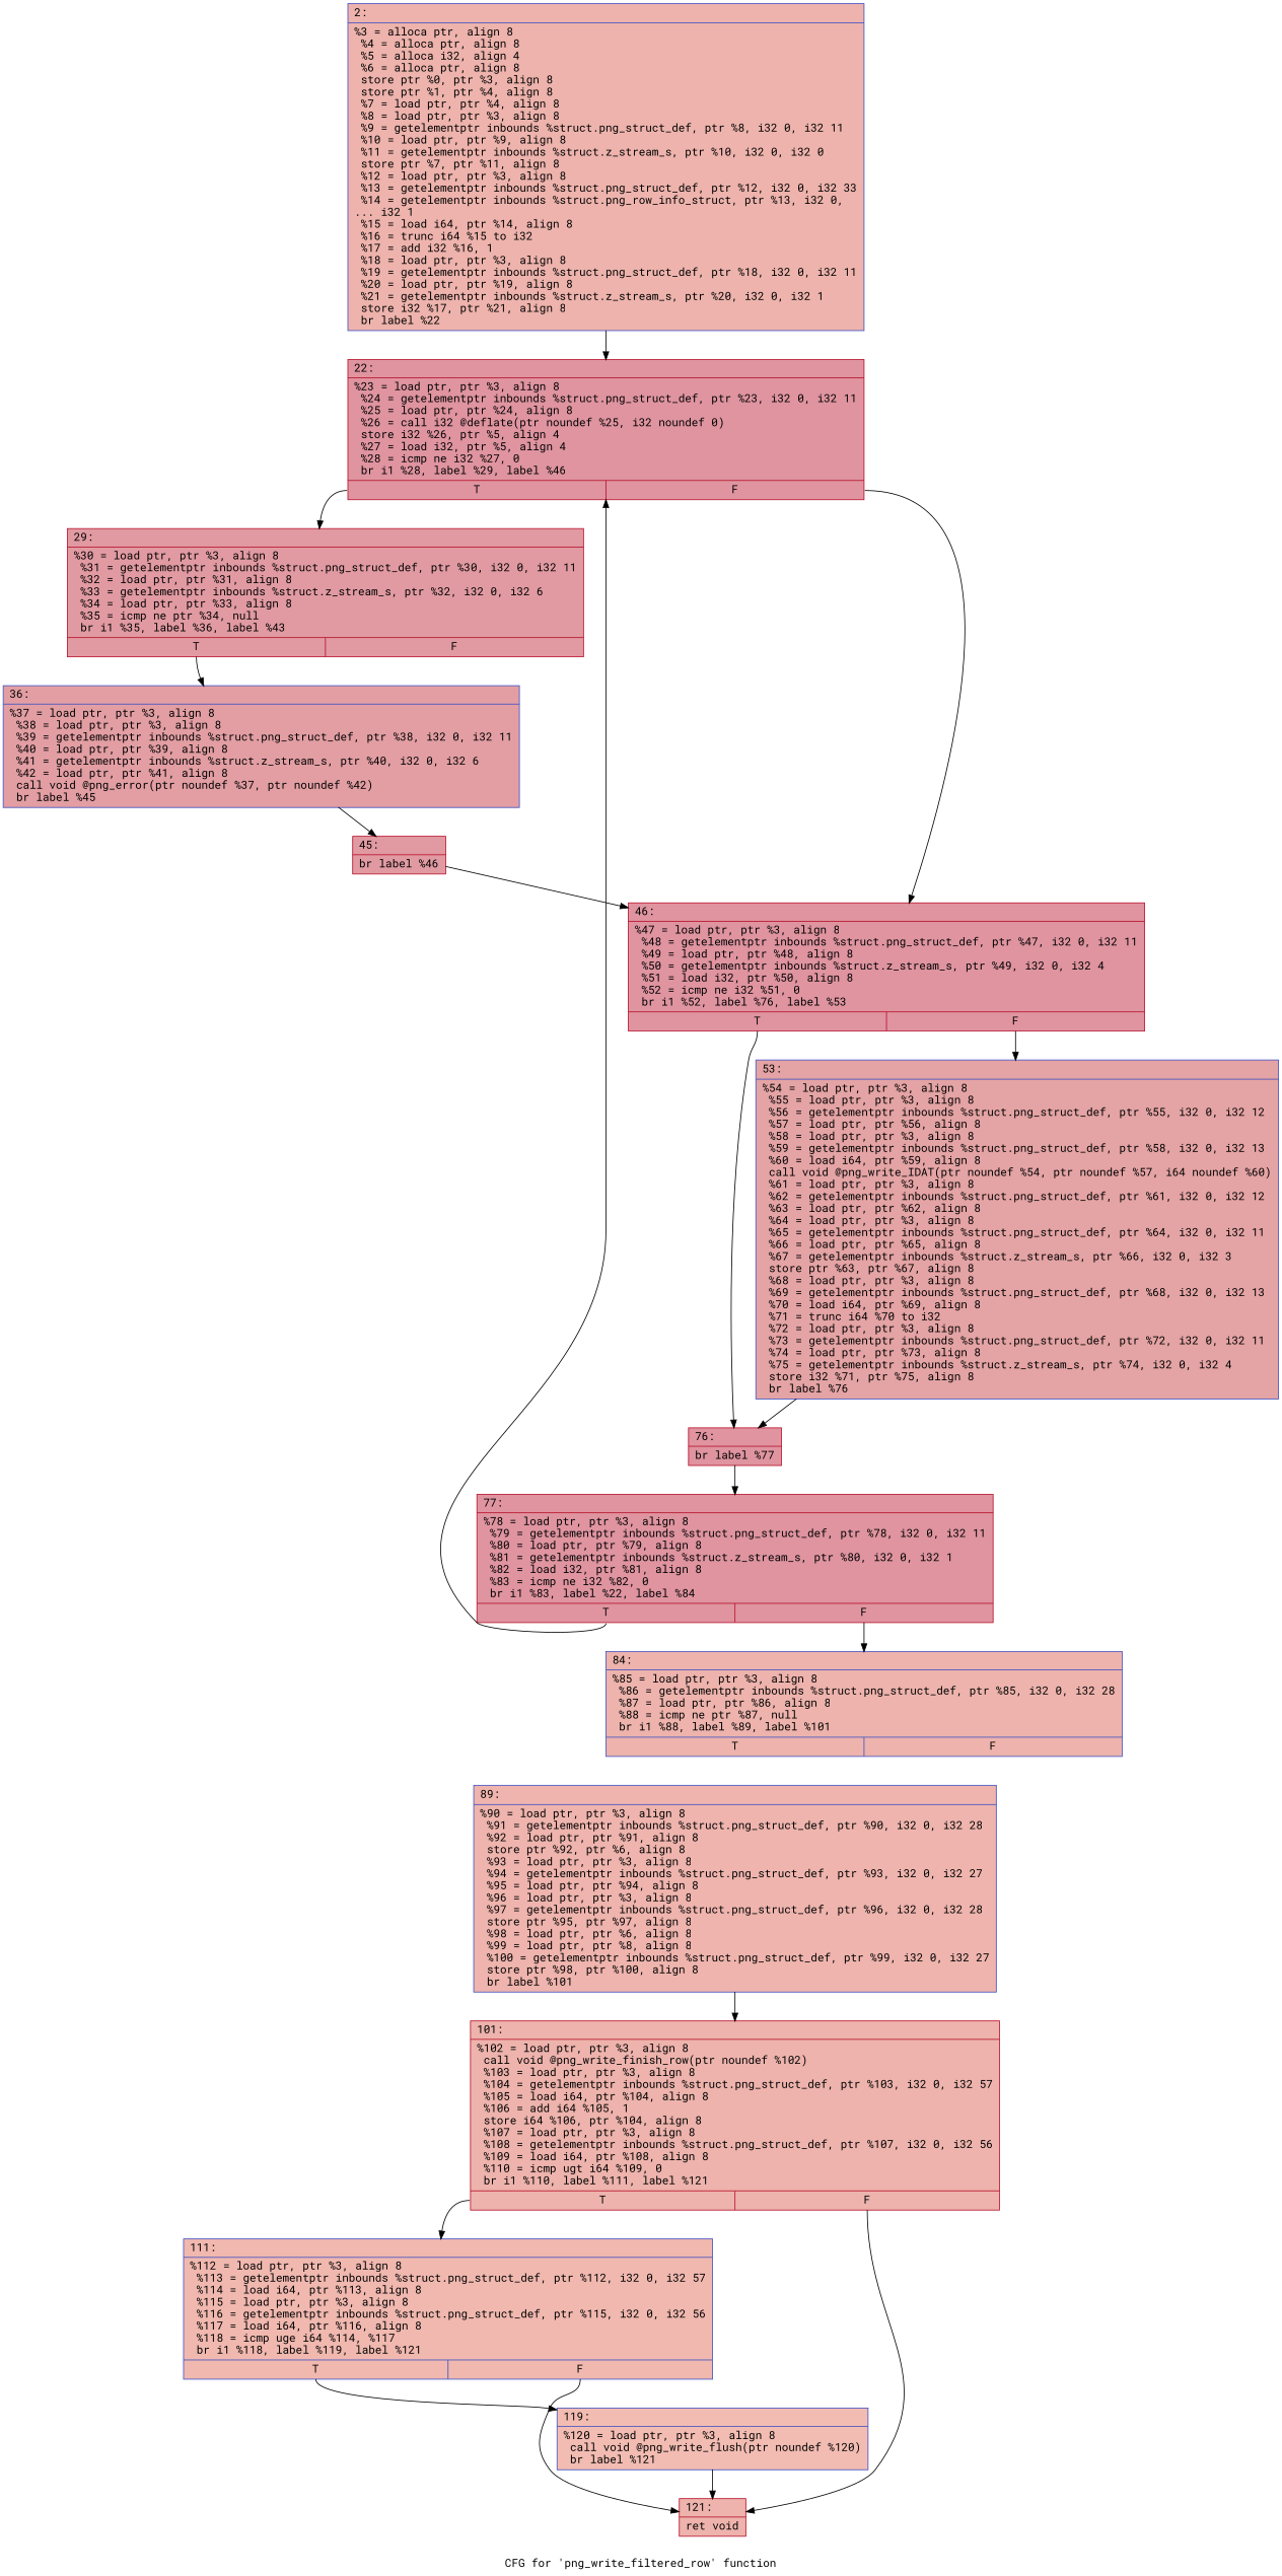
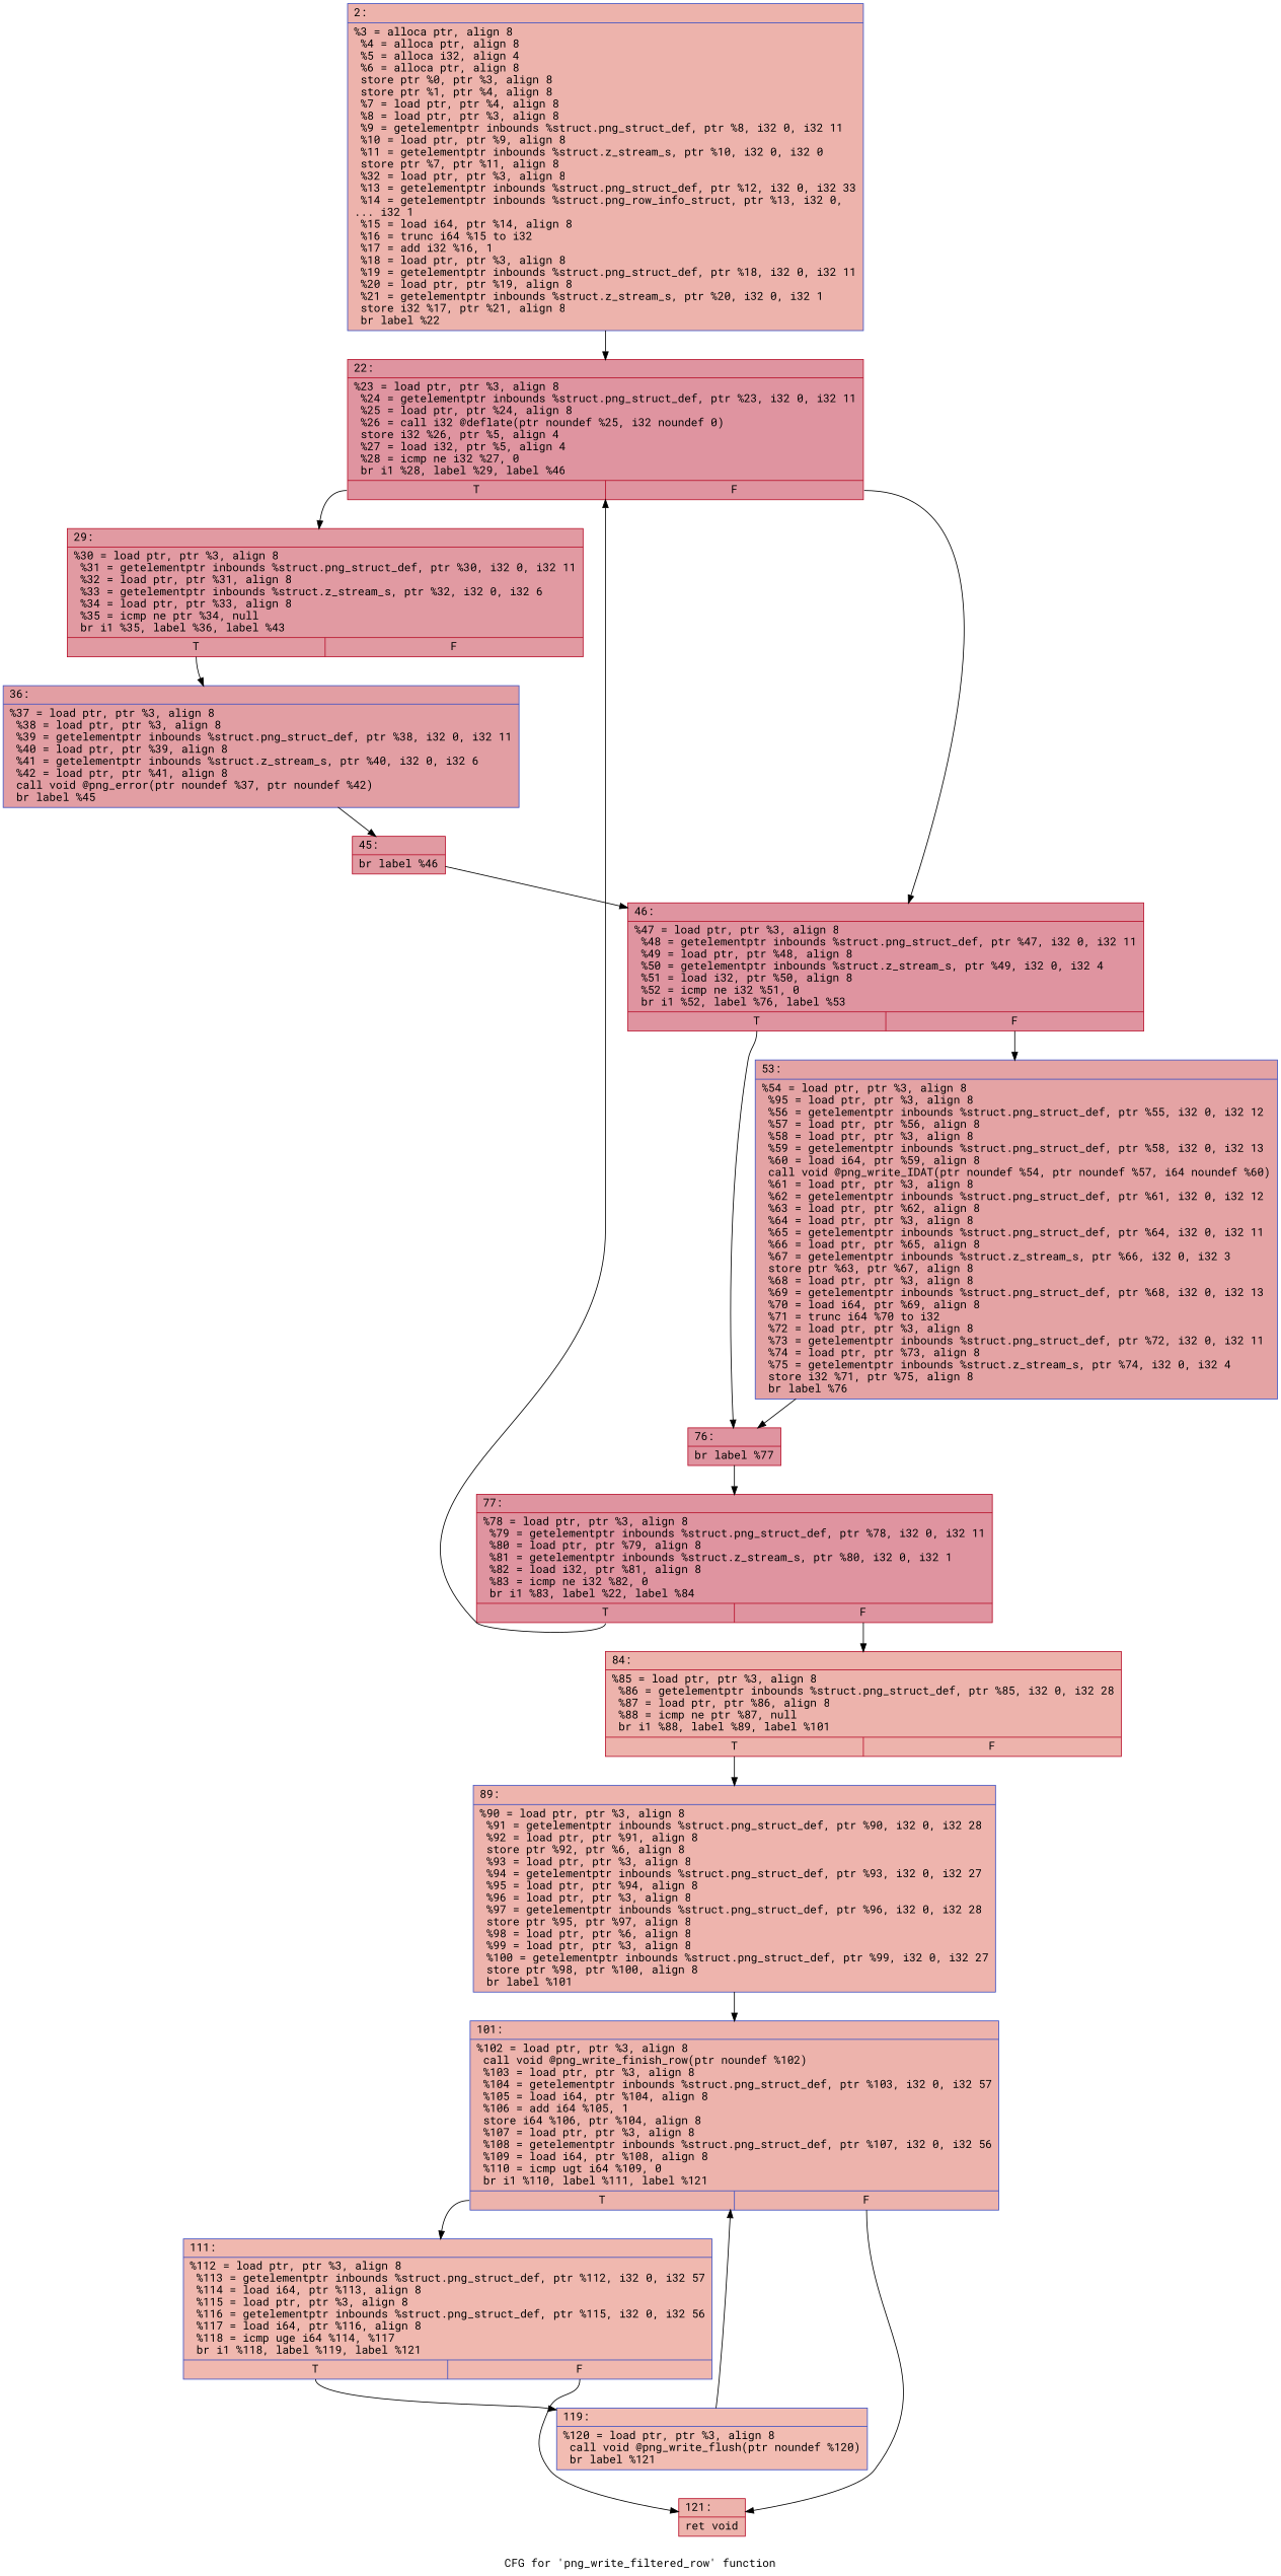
  digraph {
    fontname="Roboto Mono"
    label="CFG for 'png_write_filtered_row' function"
    node [color="#3d50c3ff" fillcolor="#d6524470" fontname="Roboto Mono" shape=record style=filled]
    edge [fontname="Roboto Mono"]
-   n1 [label="{2:\l|  %3 = alloca ptr, align 8\l  %4 = alloca ptr, align 8\l  %5 = alloca i32, align 4\l  %6 = alloca ptr, align 8\l  store ptr %0, ptr %3, align 8\l  store ptr %1, ptr %4, align 8\l  %7 = load ptr, ptr %4, align 8\l  %8 = load ptr, ptr %3, align 8\l  %9 = getelementptr inbounds %struct.png_struct_def, ptr %8, i32 0, i32 11\l  %10 = load ptr, ptr %9, align 8\l  %11 = getelementptr inbounds %struct.z_stream_s, ptr %10, i32 0, i32 0\l  store ptr %7, ptr %11, align 8\l  %12 = load ptr, ptr %3, align 8\l  %13 = getelementptr inbounds %struct.png_struct_def, ptr %12, i32 0, i32 33\l  %14 = getelementptr inbounds %struct.png_row_info_struct, ptr %13, i32 0,\l... i32 1\l  %15 = load i64, ptr %14, align 8\l  %16 = trunc i64 %15 to i32\l  %17 = add i32 %16, 1\l  %18 = load ptr, ptr %3, align 8\l  %19 = getelementptr inbounds %struct.png_struct_def, ptr %18, i32 0, i32 11\l  %20 = load ptr, ptr %19, align 8\l  %21 = getelementptr inbounds %struct.z_stream_s, ptr %20, i32 0, i32 1\l  store i32 %17, ptr %21, align 8\l  br label %22\l}"]
+   n1 [label="{2:\l|  %3 = alloca ptr, align 8\l  %4 = alloca ptr, align 8\l  %5 = alloca i32, align 4\l  %6 = alloca ptr, align 8\l  store ptr %0, ptr %3, align 8\l  store ptr %1, ptr %4, align 8\l  %7 = load ptr, ptr %4, align 8\l  %8 = load ptr, ptr %3, align 8\l  %9 = getelementptr inbounds %struct.png_struct_def, ptr %8, i32 0, i32 11\l  %10 = load ptr, ptr %9, align 8\l  %11 = getelementptr inbounds %struct.z_stream_s, ptr %10, i32 0, i32 0\l  store ptr %7, ptr %11, align 8\l  %32 = load ptr, ptr %3, align 8\l  %13 = getelementptr inbounds %struct.png_struct_def, ptr %12, i32 0, i32 33\l  %14 = getelementptr inbounds %struct.png_row_info_struct, ptr %13, i32 0,\l... i32 1\l  %15 = load i64, ptr %14, align 8\l  %16 = trunc i64 %15 to i32\l  %17 = add i32 %16, 1\l  %18 = load ptr, ptr %3, align 8\l  %19 = getelementptr inbounds %struct.png_struct_def, ptr %18, i32 0, i32 11\l  %20 = load ptr, ptr %19, align 8\l  %21 = getelementptr inbounds %struct.z_stream_s, ptr %20, i32 0, i32 1\l  store i32 %17, ptr %21, align 8\l  br label %22\l}"]
    n2 [color="#b70d28ff" fillcolor="#b70d2870" label="{22:\l|  %23 = load ptr, ptr %3, align 8\l  %24 = getelementptr inbounds %struct.png_struct_def, ptr %23, i32 0, i32 11\l  %25 = load ptr, ptr %24, align 8\l  %26 = call i32 @deflate(ptr noundef %25, i32 noundef 0)\l  store i32 %26, ptr %5, align 4\l  %27 = load i32, ptr %5, align 4\l  %28 = icmp ne i32 %27, 0\l  br i1 %28, label %29, label %46\l|{<s0>T|<s1>F}}"]
    n3 [color="#b70d28ff" fillcolor="#bb1b2c70" label="{29:\l|  %30 = load ptr, ptr %3, align 8\l  %31 = getelementptr inbounds %struct.png_struct_def, ptr %30, i32 0, i32 11\l  %32 = load ptr, ptr %31, align 8\l  %33 = getelementptr inbounds %struct.z_stream_s, ptr %32, i32 0, i32 6\l  %34 = load ptr, ptr %33, align 8\l  %35 = icmp ne ptr %34, null\l  br i1 %35, label %36, label %43\l|{<s0>T|<s1>F}}"]
    n4 [color="#b70d28ff" fillcolor="#b70d2870" label="{46:\l|  %47 = load ptr, ptr %3, align 8\l  %48 = getelementptr inbounds %struct.png_struct_def, ptr %47, i32 0, i32 11\l  %49 = load ptr, ptr %48, align 8\l  %50 = getelementptr inbounds %struct.z_stream_s, ptr %49, i32 0, i32 4\l  %51 = load i32, ptr %50, align 8\l  %52 = icmp ne i32 %51, 0\l  br i1 %52, label %76, label %53\l|{<s0>T|<s1>F}}"]
    n5 [fillcolor="#be242e70" label="{36:\l|  %37 = load ptr, ptr %3, align 8\l  %38 = load ptr, ptr %3, align 8\l  %39 = getelementptr inbounds %struct.png_struct_def, ptr %38, i32 0, i32 11\l  %40 = load ptr, ptr %39, align 8\l  %41 = getelementptr inbounds %struct.z_stream_s, ptr %40, i32 0, i32 6\l  %42 = load ptr, ptr %41, align 8\l  call void @png_error(ptr noundef %37, ptr noundef %42)\l  br label %45\l}"]
    n6 [color="#b70d28ff" fillcolor="#b70d2870" label="{76:\l|  br label %77\l}"]
-   n7 [fillcolor="#c32e3170" label="{53:\l|  %54 = load ptr, ptr %3, align 8\l  %55 = load ptr, ptr %3, align 8\l  %56 = getelementptr inbounds %struct.png_struct_def, ptr %55, i32 0, i32 12\l  %57 = load ptr, ptr %56, align 8\l  %58 = load ptr, ptr %3, align 8\l  %59 = getelementptr inbounds %struct.png_struct_def, ptr %58, i32 0, i32 13\l  %60 = load i64, ptr %59, align 8\l  call void @png_write_IDAT(ptr noundef %54, ptr noundef %57, i64 noundef %60)\l  %61 = load ptr, ptr %3, align 8\l  %62 = getelementptr inbounds %struct.png_struct_def, ptr %61, i32 0, i32 12\l  %63 = load ptr, ptr %62, align 8\l  %64 = load ptr, ptr %3, align 8\l  %65 = getelementptr inbounds %struct.png_struct_def, ptr %64, i32 0, i32 11\l  %66 = load ptr, ptr %65, align 8\l  %67 = getelementptr inbounds %struct.z_stream_s, ptr %66, i32 0, i32 3\l  store ptr %63, ptr %67, align 8\l  %68 = load ptr, ptr %3, align 8\l  %69 = getelementptr inbounds %struct.png_struct_def, ptr %68, i32 0, i32 13\l  %70 = load i64, ptr %69, align 8\l  %71 = trunc i64 %70 to i32\l  %72 = load ptr, ptr %3, align 8\l  %73 = getelementptr inbounds %struct.png_struct_def, ptr %72, i32 0, i32 11\l  %74 = load ptr, ptr %73, align 8\l  %75 = getelementptr inbounds %struct.z_stream_s, ptr %74, i32 0, i32 4\l  store i32 %71, ptr %75, align 8\l  br label %76\l}"]
+   n7 [fillcolor="#c32e3170" label="{53:\l|  %54 = load ptr, ptr %3, align 8\l  %95 = load ptr, ptr %3, align 8\l  %56 = getelementptr inbounds %struct.png_struct_def, ptr %55, i32 0, i32 12\l  %57 = load ptr, ptr %56, align 8\l  %58 = load ptr, ptr %3, align 8\l  %59 = getelementptr inbounds %struct.png_struct_def, ptr %58, i32 0, i32 13\l  %60 = load i64, ptr %59, align 8\l  call void @png_write_IDAT(ptr noundef %54, ptr noundef %57, i64 noundef %60)\l  %61 = load ptr, ptr %3, align 8\l  %62 = getelementptr inbounds %struct.png_struct_def, ptr %61, i32 0, i32 12\l  %63 = load ptr, ptr %62, align 8\l  %64 = load ptr, ptr %3, align 8\l  %65 = getelementptr inbounds %struct.png_struct_def, ptr %64, i32 0, i32 11\l  %66 = load ptr, ptr %65, align 8\l  %67 = getelementptr inbounds %struct.z_stream_s, ptr %66, i32 0, i32 3\l  store ptr %63, ptr %67, align 8\l  %68 = load ptr, ptr %3, align 8\l  %69 = getelementptr inbounds %struct.png_struct_def, ptr %68, i32 0, i32 13\l  %70 = load i64, ptr %69, align 8\l  %71 = trunc i64 %70 to i32\l  %72 = load ptr, ptr %3, align 8\l  %73 = getelementptr inbounds %struct.png_struct_def, ptr %72, i32 0, i32 11\l  %74 = load ptr, ptr %73, align 8\l  %75 = getelementptr inbounds %struct.z_stream_s, ptr %74, i32 0, i32 4\l  store i32 %71, ptr %75, align 8\l  br label %76\l}"]
    n8 [color="#b70d28ff" fillcolor="#bb1b2c70" label="{45:\l|  br label %46\l}"]
    n9 [color="#b70d28ff" fillcolor="#b70d2870" label="{77:\l|  %78 = load ptr, ptr %3, align 8\l  %79 = getelementptr inbounds %struct.png_struct_def, ptr %78, i32 0, i32 11\l  %80 = load ptr, ptr %79, align 8\l  %81 = getelementptr inbounds %struct.z_stream_s, ptr %80, i32 0, i32 1\l  %82 = load i32, ptr %81, align 8\l  %83 = icmp ne i32 %82, 0\l  br i1 %83, label %22, label %84\l|{<s0>T|<s1>F}}"]
-   n10 [label="{84:\l|  %85 = load ptr, ptr %3, align 8\l  %86 = getelementptr inbounds %struct.png_struct_def, ptr %85, i32 0, i32 28\l  %87 = load ptr, ptr %86, align 8\l  %88 = icmp ne ptr %87, null\l  br i1 %88, label %89, label %101\l|{<s0>T|<s1>F}}"]
-   n11 [fillcolor="#d8564670" label="{89:\l|  %90 = load ptr, ptr %3, align 8\l  %91 = getelementptr inbounds %struct.png_struct_def, ptr %90, i32 0, i32 28\l  %92 = load ptr, ptr %91, align 8\l  store ptr %92, ptr %6, align 8\l  %93 = load ptr, ptr %3, align 8\l  %94 = getelementptr inbounds %struct.png_struct_def, ptr %93, i32 0, i32 27\l  %95 = load ptr, ptr %94, align 8\l  %96 = load ptr, ptr %3, align 8\l  %97 = getelementptr inbounds %struct.png_struct_def, ptr %96, i32 0, i32 28\l  store ptr %95, ptr %97, align 8\l  %98 = load ptr, ptr %6, align 8\l  %99 = load ptr, ptr %8, align 8\l  %100 = getelementptr inbounds %struct.png_struct_def, ptr %99, i32 0, i32 27\l  store ptr %98, ptr %100, align 8\l  br label %101\l}"]
-   n12 [color="#b70d28ff" label="{101:\l|  %102 = load ptr, ptr %3, align 8\l  call void @png_write_finish_row(ptr noundef %102)\l  %103 = load ptr, ptr %3, align 8\l  %104 = getelementptr inbounds %struct.png_struct_def, ptr %103, i32 0, i32 57\l  %105 = load i64, ptr %104, align 8\l  %106 = add i64 %105, 1\l  store i64 %106, ptr %104, align 8\l  %107 = load ptr, ptr %3, align 8\l  %108 = getelementptr inbounds %struct.png_struct_def, ptr %107, i32 0, i32 56\l  %109 = load i64, ptr %108, align 8\l  %110 = icmp ugt i64 %109, 0\l  br i1 %110, label %111, label %121\l|{<s0>T|<s1>F}}"]
+   n10 [color="#b70d28ff" label="{84:\l|  %85 = load ptr, ptr %3, align 8\l  %86 = getelementptr inbounds %struct.png_struct_def, ptr %85, i32 0, i32 28\l  %87 = load ptr, ptr %86, align 8\l  %88 = icmp ne ptr %87, null\l  br i1 %88, label %89, label %101\l|{<s0>T|<s1>F}}"]
+   n11 [fillcolor="#d8564670" label="{89:\l|  %90 = load ptr, ptr %3, align 8\l  %91 = getelementptr inbounds %struct.png_struct_def, ptr %90, i32 0, i32 28\l  %92 = load ptr, ptr %91, align 8\l  store ptr %92, ptr %6, align 8\l  %93 = load ptr, ptr %3, align 8\l  %94 = getelementptr inbounds %struct.png_struct_def, ptr %93, i32 0, i32 27\l  %95 = load ptr, ptr %94, align 8\l  %96 = load ptr, ptr %3, align 8\l  %97 = getelementptr inbounds %struct.png_struct_def, ptr %96, i32 0, i32 28\l  store ptr %95, ptr %97, align 8\l  %98 = load ptr, ptr %6, align 8\l  %99 = load ptr, ptr %3, align 8\l  %100 = getelementptr inbounds %struct.png_struct_def, ptr %99, i32 0, i32 27\l  store ptr %98, ptr %100, align 8\l  br label %101\l}"]
+   n12 [label="{101:\l|  %102 = load ptr, ptr %3, align 8\l  call void @png_write_finish_row(ptr noundef %102)\l  %103 = load ptr, ptr %3, align 8\l  %104 = getelementptr inbounds %struct.png_struct_def, ptr %103, i32 0, i32 57\l  %105 = load i64, ptr %104, align 8\l  %106 = add i64 %105, 1\l  store i64 %106, ptr %104, align 8\l  %107 = load ptr, ptr %3, align 8\l  %108 = getelementptr inbounds %struct.png_struct_def, ptr %107, i32 0, i32 56\l  %109 = load i64, ptr %108, align 8\l  %110 = icmp ugt i64 %109, 0\l  br i1 %110, label %111, label %121\l|{<s0>T|<s1>F}}"]
    n13 [fillcolor="#dc5d4a70" label="{111:\l|  %112 = load ptr, ptr %3, align 8\l  %113 = getelementptr inbounds %struct.png_struct_def, ptr %112, i32 0, i32 57\l  %114 = load i64, ptr %113, align 8\l  %115 = load ptr, ptr %3, align 8\l  %116 = getelementptr inbounds %struct.png_struct_def, ptr %115, i32 0, i32 56\l  %117 = load i64, ptr %116, align 8\l  %118 = icmp uge i64 %114, %117\l  br i1 %118, label %119, label %121\l|{<s0>T|<s1>F}}"]
    n14 [color="#b70d28ff" label="{121:\l|  ret void\l}"]
    n15 [fillcolor="#e1675170" label="{119:\l|  %120 = load ptr, ptr %3, align 8\l  call void @png_write_flush(ptr noundef %120)\l  br label %121\l}"]
    n1 -> n2
    n2 -> n3 [tailport=s0]
    n2 -> n4 [tailport=s1]
    n3 -> n5 [tailport=s0]
    n4 -> n6 [tailport=s0]
    n4 -> n7 [tailport=s1]
    n5 -> n8
    n6 -> n9
    n7 -> n6
    n8 -> n4
    n9 -> n2 [tailport=s0]
    n9 -> n10 [tailport=s1]
+   n10 -> n11 [tailport=s0]
    n11 -> n12
    n12 -> n13 [tailport=s0]
    n12 -> n14 [tailport=s1]
    n13 -> n14 [tailport=s1]
    n13 -> n15 [tailport=s0]
-   n15 -> n14
+   n15 -> n12
  }
